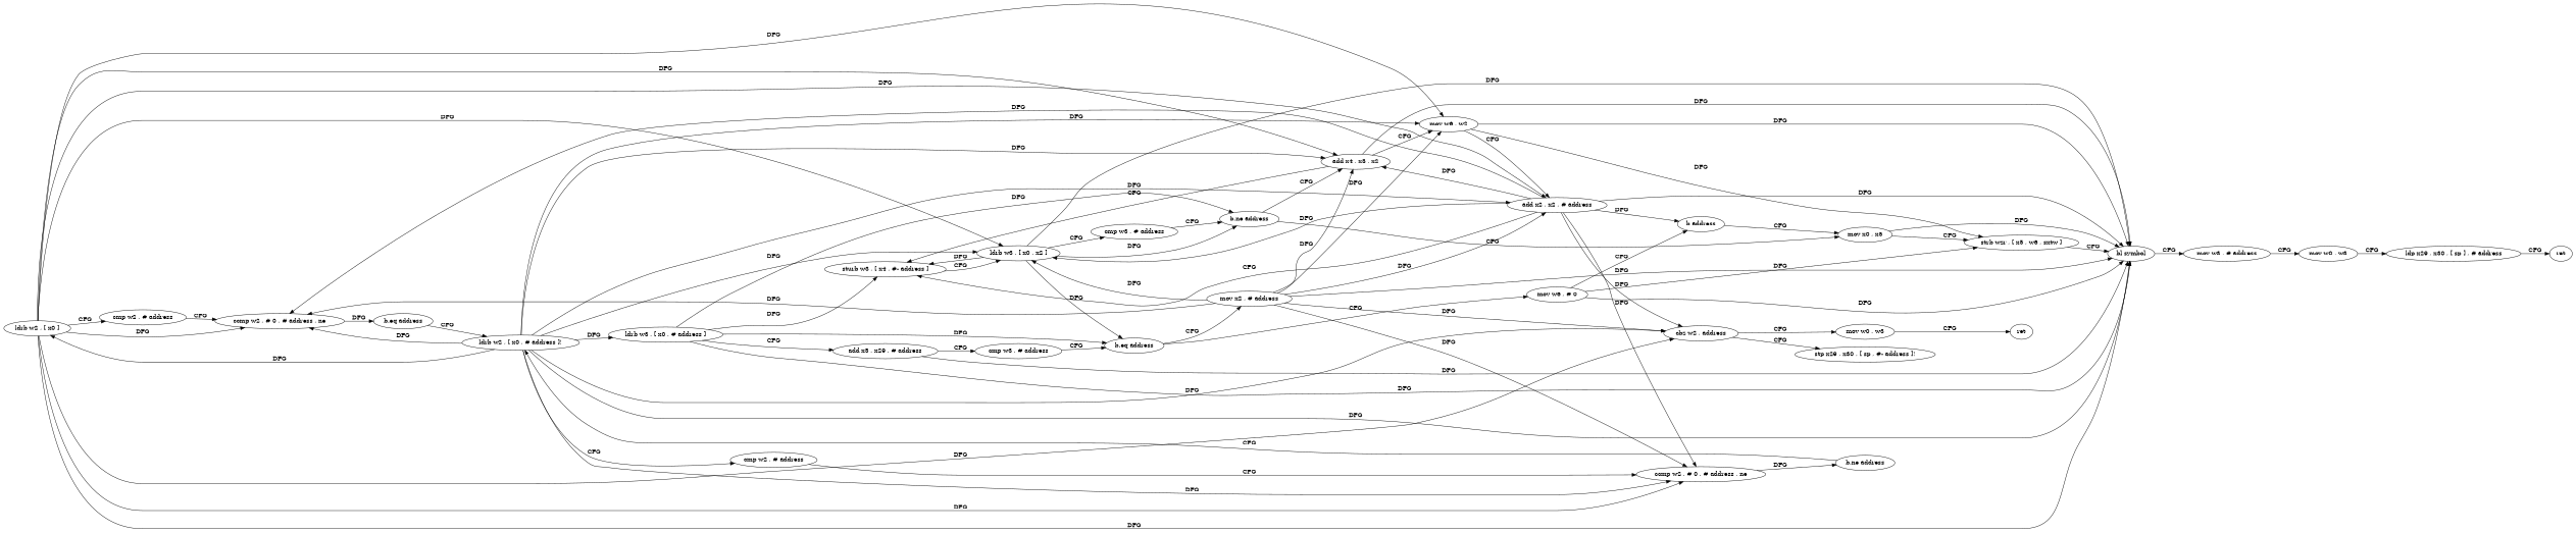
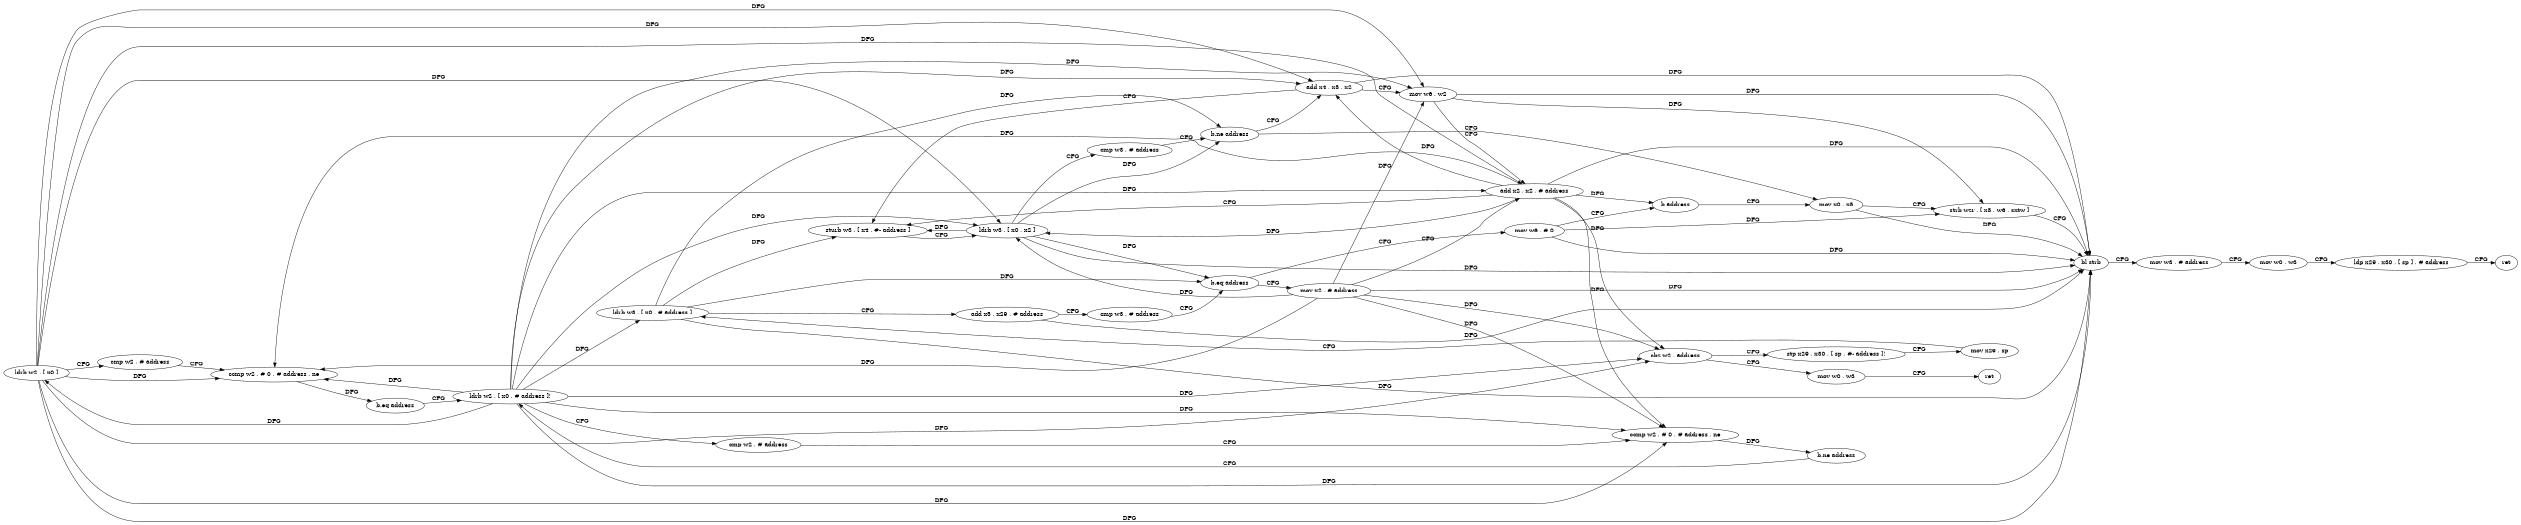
  digraph {
    rankdir=LR
    n1 [label="ldrb w2 , [ x0 ]"]
    n2 [label="cmp w2 , # address"]
    n3 [label="ccmp w2 , # 0 , # address , ne"]
    n4 [label="cbz w2 , address"]
    n5 [label="ccmp w2 , # 0 , # address , ne"]
    n6 [label="add x4 , x5 , x2"]
-   n7 [label="bl symbol"]
+   n7 [label="bl strb"]
    n8 [label="mov w6 , w2"]
    n9 [label="add x2 , x2 , # address"]
    n10 [label="ldrb w3 , [ x0 , x2 ]"]
    n11 [label="b.eq address"]
    n12 [label="mov w0 , w3"]
    n13 [label="stp x29 , x30 , [ sp , #- address ]!"]
    n14 [label="b.ne address"]
    n15 [label="sturb w3 , [ x4 , #- address ]"]
    n16 [label="mov w3 , # address"]
    n17 [label="strb wzr , [ x5 , w6 , sxtw ]"]
    n18 [label="b address"]
    n19 [label="b.eq address"]
    n20 [label="b.ne address"]
    n21 [label="cmp w3 , # address"]
    n22 [label="ldrb w2 , [ x0 , # address ]!"]
    n23 [label="cmp w2 , # address"]
    n24 [label="ldrb w3 , [ x0 , # address ]"]
    n25 [label="add x5 , x29 , # address"]
    n26 [label=ret]
+   n27 [label="mov x29 , sp"]
    n28 [label="cmp w3 , # address"]
    n29 [label="mov w6 , # 0"]
    n30 [label="mov x2 , # address"]
    n31 [label="mov x0 , x5"]
    n32 [label="mov w0 , w3"]
    n33 [label="ldp x29 , x30 , [ sp ] , # address"]
    n34 [label=ret]
    n1 -> n2 [label=CFG]
    n1 -> n3 [label=DFG]
    n1 -> n4 [label=DFG]
    n1 -> n5 [label=DFG]
    n1 -> n6 [label=DFG]
    n1 -> n7 [label=DFG]
    n1 -> n8 [label=DFG]
    n1 -> n9 [label=DFG]
    n1 -> n10 [label=DFG]
    n2 -> n3 [label=CFG]
    n3 -> n11 [label=DFG]
    n4 -> n12 [label=CFG]
    n4 -> n13 [label=CFG]
    n5 -> n14 [label=DFG]
    n6 -> n7 [label=DFG]
    n6 -> n8 [label=CFG]
    n6 -> n15 [label=CFG]
    n7 -> n16 [label=CFG]
    n8 -> n7 [label=DFG]
    n8 -> n9 [label=CFG]
    n8 -> n17 [label=DFG]
    n9 -> n3 [label=DFG]
    n9 -> n4 [label=DFG]
    n9 -> n5 [label=DFG]
    n9 -> n6 [label=DFG]
    n9 -> n7 [label=DFG]
    n9 -> n10 [label=DFG]
    n9 -> n15 [label=CFG]
    n9 -> n18 [label=DFG]
    n10 -> n7 [label=DFG]
    n10 -> n15 [label=DFG]
    n10 -> n19 [label=DFG]
    n10 -> n20 [label=DFG]
    n10 -> n21 [label=CFG]
    n11 -> n22 [label=CFG]
    n12 -> n26 [label=CFG]
+   n13 -> n27 [label=CFG]
    n14 -> n22 [label=CFG]
    n15 -> n10 [label=CFG]
    n16 -> n32 [label=CFG]
    n17 -> n7 [label=CFG]
    n18 -> n31 [label=CFG]
    n19 -> n29 [label=CFG]
    n19 -> n30 [label=CFG]
    n20 -> n6 [label=CFG]
    n20 -> n31 [label=CFG]
    n21 -> n20 [label=CFG]
    n22 -> n1 [label=DFG]
    n22 -> n3 [label=DFG]
    n22 -> n4 [label=DFG]
    n22 -> n5 [label=DFG]
    n22 -> n6 [label=DFG]
    n22 -> n7 [label=DFG]
    n22 -> n8 [label=DFG]
    n22 -> n9 [label=DFG]
    n22 -> n10 [label=DFG]
    n22 -> n23 [label=CFG]
    n22 -> n24 [label=DFG]
    n23 -> n5 [label=CFG]
    n24 -> n7 [label=DFG]
    n24 -> n15 [label=DFG]
    n24 -> n19 [label=DFG]
    n24 -> n20 [label=DFG]
    n24 -> n25 [label=CFG]
    n25 -> n7 [label=DFG]
    n25 -> n28 [label=CFG]
+   n27 -> n24 [label=CFG]
    n28 -> n19 [label=CFG]
    n29 -> n7 [label=DFG]
    n29 -> n17 [label=DFG]
    n29 -> n18 [label=CFG]
    n30 -> n3 [label=DFG]
    n30 -> n4 [label=DFG]
    n30 -> n5 [label=DFG]
-   n30 -> n6 [label=DFG]
    n30 -> n7 [label=DFG]
    n30 -> n8 [label=DFG]
-   n30 -> n9 [label=DFG]
+   n30 -> n9 [label=CFG]
    n30 -> n10 [label=DFG]
    n31 -> n7 [label=DFG]
    n31 -> n17 [label=CFG]
    n32 -> n33 [label=CFG]
    n33 -> n34 [label=CFG]
  }
